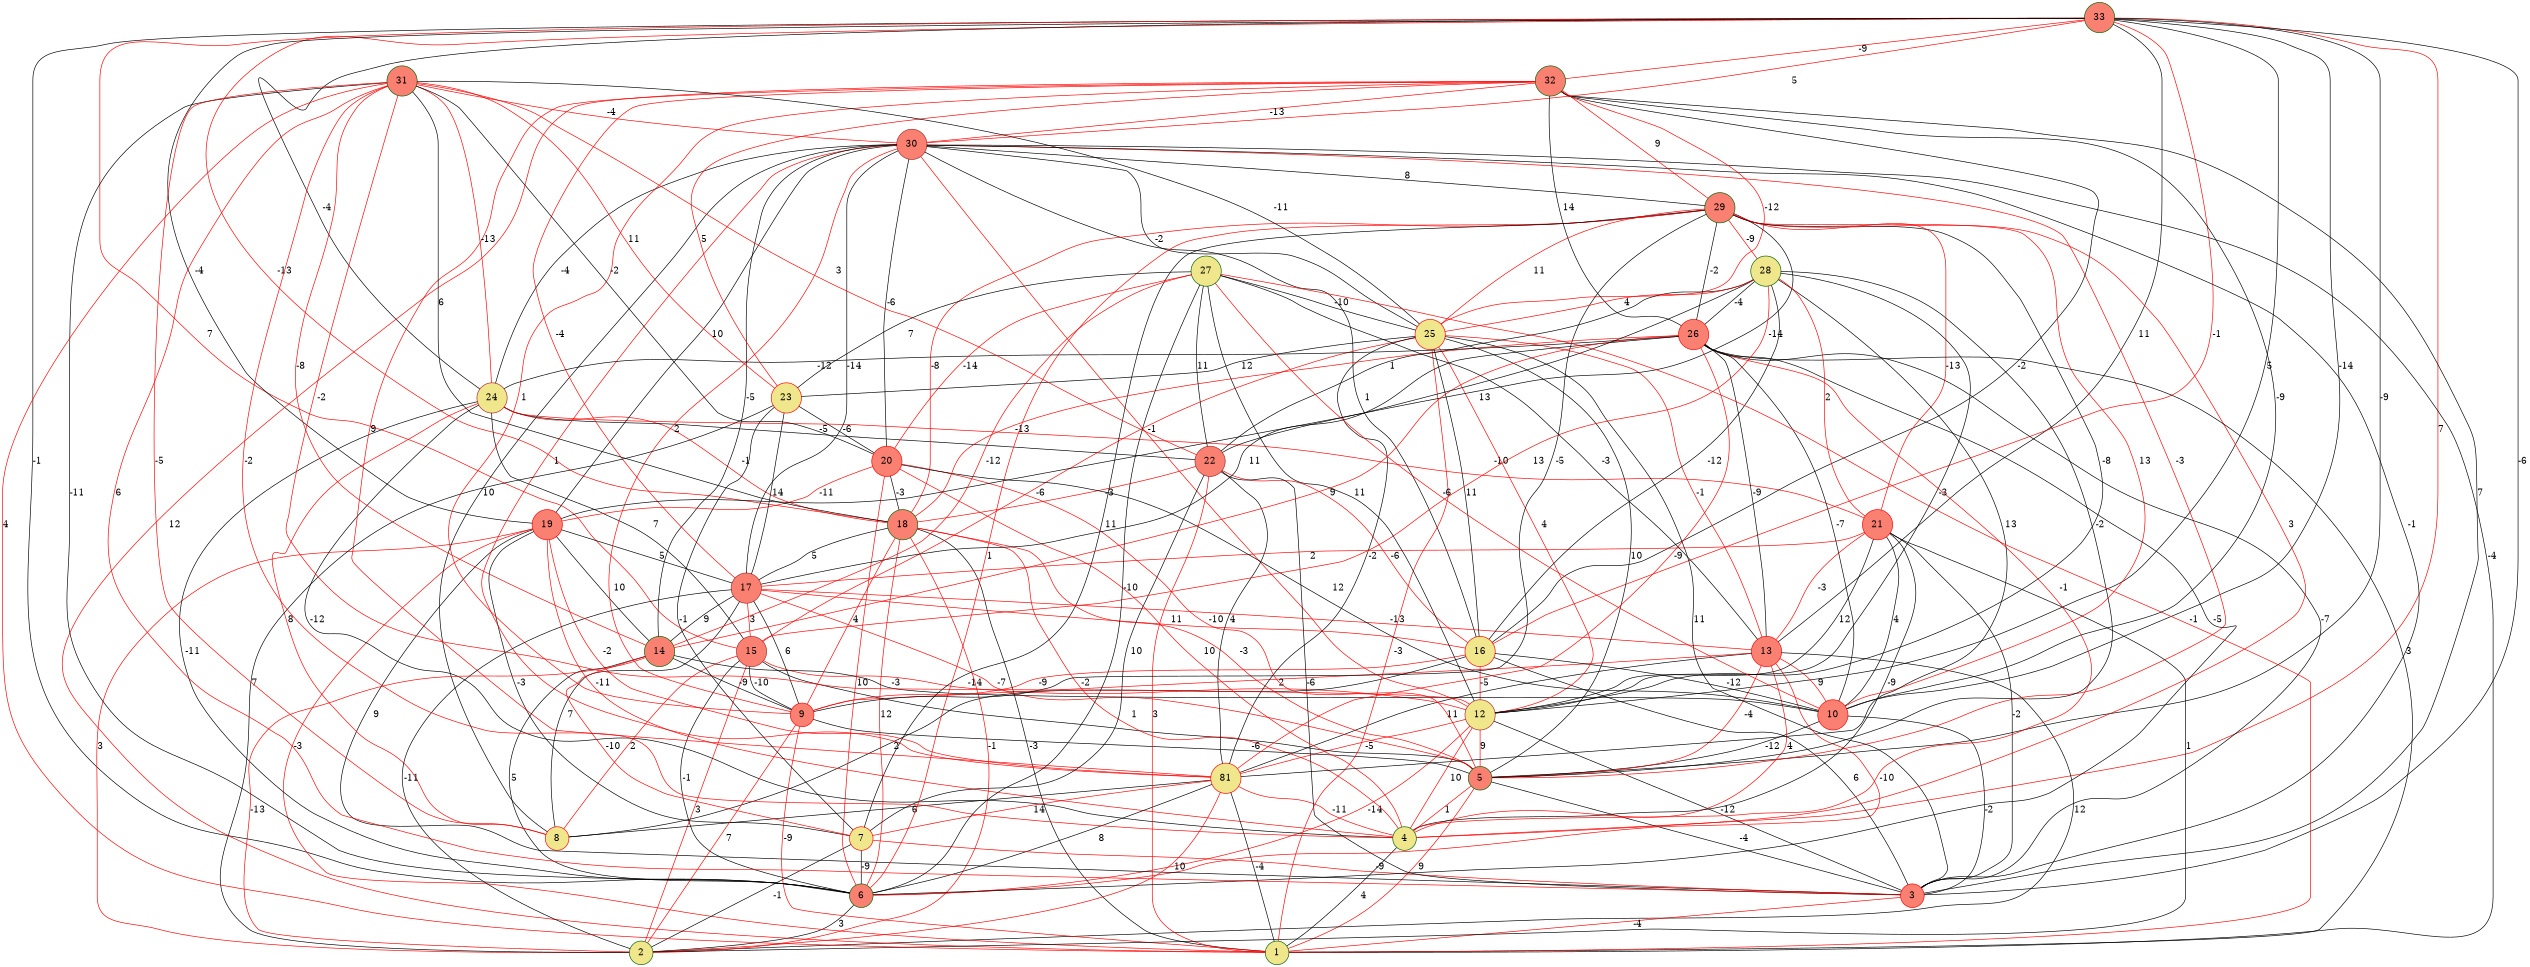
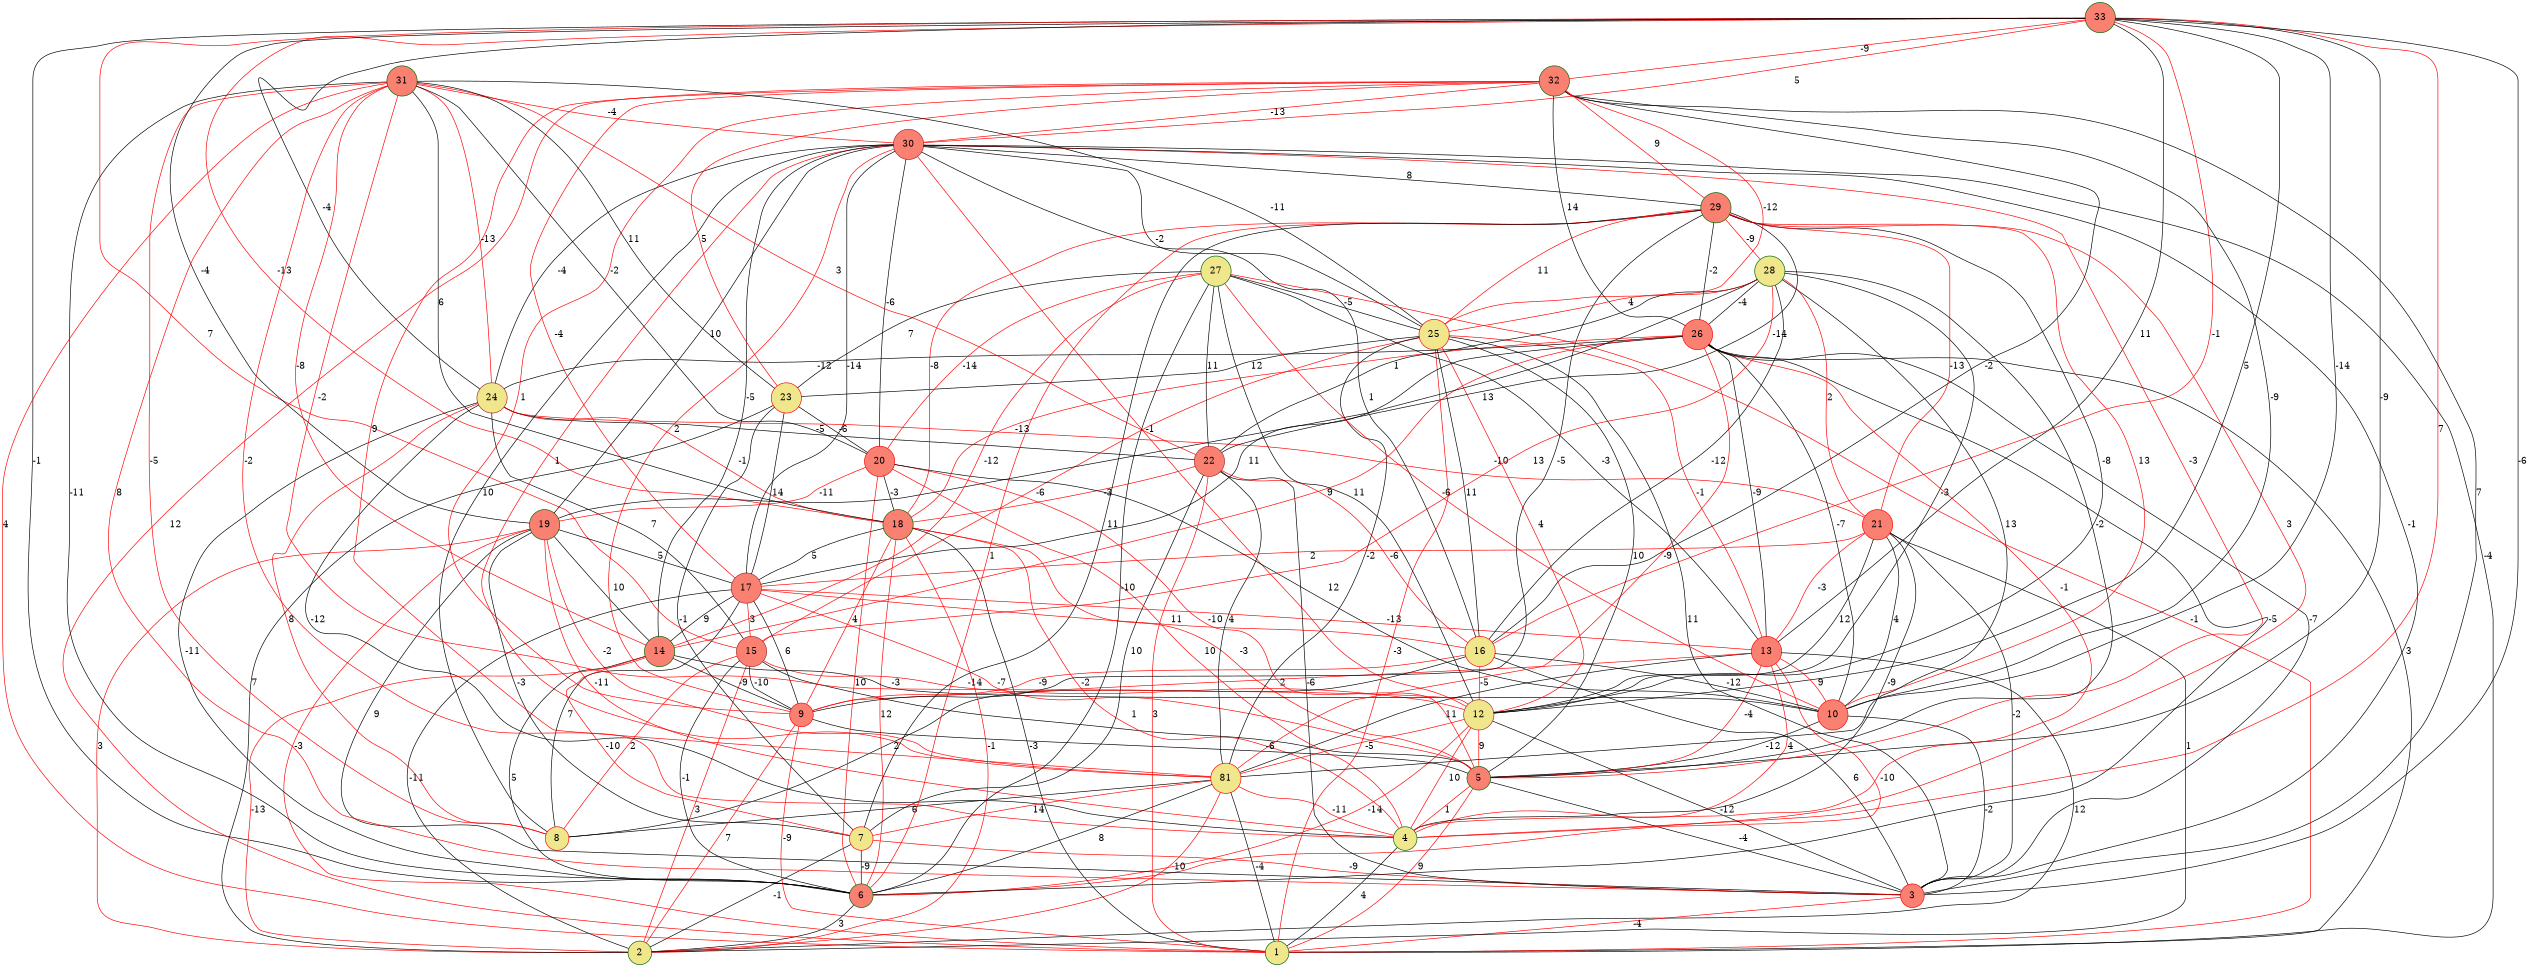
  graph {
    fontname="Helvetica,Arial,sans-serif"
    node [color=red fillcolor=salmon shape=circle style=filled]
    edge [color=black]
    33 [color=darkgreen]
    4 [color=darkgreen fillcolor=khaki]
    5 [color=darkgreen]
    6 [color=darkgreen]
    10
    12 [color=brown fillcolor=khaki]
    13
    15 [color=brown]
    16 [fillcolor=khaki]
    18 [color=darkgreen]
-   19
+   19 [color=darkgreen]
    24 [color=brown fillcolor=khaki]
    30 [color=brown]
    32 [color=darkgreen]
    3
    1 [color=darkgreen fillcolor=khaki]
    2 [color=darkgreen fillcolor=khaki]
    n18 [fillcolor=khaki label=81]
    9
    8 [fillcolor=khaki]
    17 [color=brown]
    14 [color=darkgreen]
    7 [fillcolor=khaki]
    22 [color=brown]
    21
    25 [fillcolor=khaki]
    29 [color=darkgreen]
    20
    23 [fillcolor=khaki]
    26
    28 [color=darkgreen fillcolor=khaki]
    31 [color=darkgreen]
    27 [color=darkgreen fillcolor=khaki]
    33 -- 4 [color=red label=7]
    33 -- 5 [label=-9]
    33 -- 6 [label=-1]
    33 -- 10 [label=-14]
    33 -- 12 [label=5]
    33 -- 13 [label=11]
    33 -- 15 [color=red label=7]
    33 -- 16 [color=red label=-1]
    33 -- 18 [color=red label=-13]
    33 -- 19 [label=-4]
    33 -- 24 [label=-4]
    33 -- 30 [color=red label=5]
    33 -- 32 [color=red label=-9]
    33 -- 3 [label=-6]
    4 -- 1 [label=4]
    5 -- 4 [color=red label=1]
    5 -- 3 [label=-4]
    5 -- 1 [color=red label=9]
    6 -- 2 [label=3]
    10 -- 5 [label=-12]
    10 -- 3 [label=-2]
    12 -- 4 [color=red label=10]
    12 -- 5 [color=red label=9]
    12 -- 6 [color=red label=-14]
    12 -- 3 [label=-12]
    12 -- n18 [color=red label=-5]
    13 -- 4 [color=red label=4]
    13 -- 5 [color=red label=-4]
    13 -- 6 [color=red label=-10]
    13 -- 10 [color=red label=9]
    13 -- 2 [label=12]
    13 -- n18 [label=11]
    13 -- 9 [color=red label=2]
    15 -- 5 [label=1]
    15 -- 6 [label=-1]
    15 -- 12 [color=red label=-14]
    15 -- 2 [color=red label=3]
    15 -- 9 [label=-10]
    15 -- 8 [color=red label=2]
    16 -- 10 [label=-12]
    16 -- 12 [color=red label=-5]
    16 -- 3 [label=6]
    16 -- 9 [color=red label=-9]
    16 -- 8 [label=2]
    18 -- 4 [color=red label=-2]
    18 -- 5 [color=red label=-3]
    18 -- 6 [color=red label=12]
    18 -- 1 [label=-3]
    18 -- 2 [color=red label=-1]
    18 -- 9 [color=red label=4]
    18 -- 17 [label=5]
    19 -- 4 [color=red label=-11]
    19 -- 3 [label=9]
    19 -- 1 [color=red label=-3]
    19 -- 2 [color=red label=3]
    19 -- n18 [color=red label=-2]
    19 -- 17 [label=5]
    19 -- 14 [label=10]
    19 -- 7 [label=-3]
    24 -- 4 [label=-12]
    24 -- 6 [label=-11]
    24 -- 15 [label=7]
    24 -- 18 [color=red label=-1]
    24 -- 8 [color=red label=8]
    24 -- 22 [label=-5]
    24 -- 21 [color=red label=-10]
    30 -- 5 [color=red label=-3]
    30 -- 12 [color=red label=-1]
    30 -- 16 [label=1]
    30 -- 19 [label=10]
    30 -- 24 [label=-4]
    30 -- 3 [label=-1]
    30 -- 1 [label=-4]
    30 -- n18 [color=red label=1]
    30 -- 9 [color=red label=2]
    30 -- 8 [label=10]
    30 -- 17 [label=-14]
    30 -- 14 [label=-5]
    30 -- 25 [label=-2]
    30 -- 29 [label=8]
    30 -- 20 [label=-6]
    32 -- 10 [label=-9]
    32 -- 16 [label=-2]
    32 -- 30 [color=red label=-13]
    32 -- 3 [label=7]
    32 -- 1 [color=red label=12]
    32 -- n18 [color=red label=9]
    32 -- 9 [color=red label=1]
    32 -- 17 [color=red label=-4]
    32 -- 25 [color=red label=-12]
    32 -- 29 [color=red label=9]
    32 -- 23 [color=red label=5]
    32 -- 26 [label=14]
    3 -- 1 [color=red label=-4]
    n18 -- 4 [color=red label=-11]
    n18 -- 6 [label=8]
    n18 -- 1 [label=-4]
    n18 -- 2 [color=red label=10]
    n18 -- 8 [label=6]
    n18 -- 7 [color=red label=14]
    9 -- 5 [label=-6]
    9 -- 1 [color=red label=-9]
    9 -- 2 [color=red label=7]
    17 -- 5 [color=red label=-7]
    17 -- 13 [color=red label=-13]
    17 -- 15 [color=red label=3]
    17 -- 16 [color=red label=11]
    17 -- 2 [label=-11]
    17 -- 9 [label=6]
    17 -- 8 [label=7]
    17 -- 14 [label=9]
    14 -- 6 [label=5]
    14 -- 10 [label=-3]
    14 -- 2 [color=red label=-13]
    14 -- 9 [label=-9]
    14 -- 7 [color=red label=-10]
    7 -- 6 [label=-9]
    7 -- 3 [color=red label=-9]
    7 -- 2 [label=-1]
    22 -- 16 [color=red label=-6]
    22 -- 18 [color=red label=-3]
    22 -- 3 [label=-6]
    22 -- 1 [color=red label=3]
    22 -- n18 [label=4]
    22 -- 7 [label=10]
    21 -- 4 [label=-9]
    21 -- 10 [label=4]
    21 -- 12 [label=12]
    21 -- 13 [color=red label=-3]
    21 -- 3 [label=-2]
    21 -- 2 [label=1]
    21 -- 17 [color=red label=2]
    25 -- 5 [label=10]
    25 -- 12 [color=red label=4]
    25 -- 13 [color=red label=-1]
    25 -- 15 [color=red label=-6]
    25 -- 16 [label=11]
    25 -- 3 [label=11]
    25 -- 1 [color=red label=-3]
    25 -- n18 [label=-2]
    25 -- 23 [label=12]
    29 -- 4 [color=red label=3]
    29 -- 6 [color=red label=1]
    29 -- 10 [color=red label=13]
    29 -- 12 [label=-8]
    29 -- 18 [color=red label=-8]
    29 -- 9 [label=-5]
    29 -- 7 [label=11]
    29 -- 22 [label=-14]
    29 -- 21 [color=red label=-13]
    29 -- 25 [color=red label=11]
    29 -- 26 [label=-2]
    29 -- 28 [color=red label=-9]
    20 -- 4 [color=red label=10]
    20 -- 5 [color=red label=-10]
    20 -- 6 [color=red label=10]
    20 -- 10 [label=12]
    20 -- 18 [label=-3]
    20 -- 19 [color=red label=-11]
    23 -- 2 [label=7]
    23 -- 17 [label=14]
    23 -- 7 [label=-1]
    23 -- 20 [label=-6]
    26 -- 4 [color=red label=-1]
    26 -- 6 [label=-5]
    26 -- 10 [label=-7]
    26 -- 13 [label=-9]
    26 -- 18 [color=red label=-13]
    26 -- 24 [label=-12]
    26 -- 3 [label=-7]
    26 -- 1 [label=3]
    26 -- n18 [color=red label=-9]
    26 -- 17 [label=11]
    26 -- 14 [color=red label=9]
    28 -- 5 [label=-2]
    28 -- 12 [label=-3]
    28 -- 15 [color=red label=13]
    28 -- 16 [label=-12]
    28 -- 19 [label=13]
    28 -- n18 [label=13]
    28 -- 22 [label=1]
    28 -- 21 [color=red label=2]
    28 -- 25 [color=red label=4]
    28 -- 26 [label=-4]
    31 -- 4 [color=red label=-2]
    31 -- 6 [label=-11]
    31 -- 12 [color=red label=-2]
    31 -- 18 [label=6]
    31 -- 24 [color=red label=-13]
    31 -- 30 [color=red label=-4]
-   31 -- 3 [color=red label=6]
+   31 -- 3 [color=red label=8]
    31 -- 1 [color=red label=4]
    31 -- 8 [color=red label=-5]
    31 -- 14 [color=red label=-8]
    31 -- 22 [color=red label=3]
    31 -- 25 [label=-11]
    31 -- 20 [label=-2]
-   31 -- 23 [color=red label=11]
+   31 -- 23 [label=11]
    27 -- 6 [label=-10]
    27 -- 10 [color=red label=-6]
    27 -- 12 [label=11]
    27 -- 13 [label=-3]
    27 -- 1 [color=red label=-1]
    27 -- 14 [color=red label=-12]
    27 -- 22 [label=11]
-   27 -- 25 [label=-10]
+   27 -- 25 [label=-5]
    27 -- 20 [color=red label=-14]
    27 -- 23 [label=7]
  }
